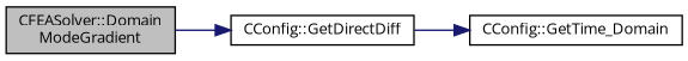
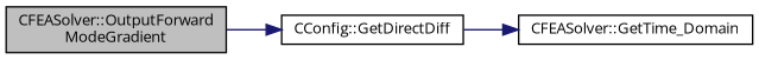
  digraph {
    fontname="Open Sans"
    rankdir=LR
    node [color=black fillcolor=white fontname="Open Sans" fontsize=10 shape=record style=filled]
    edge [color=midnightblue fontname="Open Sans" fontsize=10 labelfontname=Helvetica labelfontsize=10 style=solid]
-   n1 [fillcolor=grey75 fontcolor=black height=0.2 label="CFEASolver::Domain\lModeGradient" width=0.4]
+   n1 [fillcolor=grey75 fontcolor=black height=0.2 label="CFEASolver::OutputForward\lModeGradient" width=0.4]
    n2 [height=0.2 label="CConfig::GetDirectDiff" width=0.4]
-   n3 [height=0.2 label="CConfig::GetTime_Domain" width=0.4]
+   n3 [height=0.2 label="CFEASolver::GetTime_Domain" width=0.4]
    n1 -> n2
    n2 -> n3
  }
